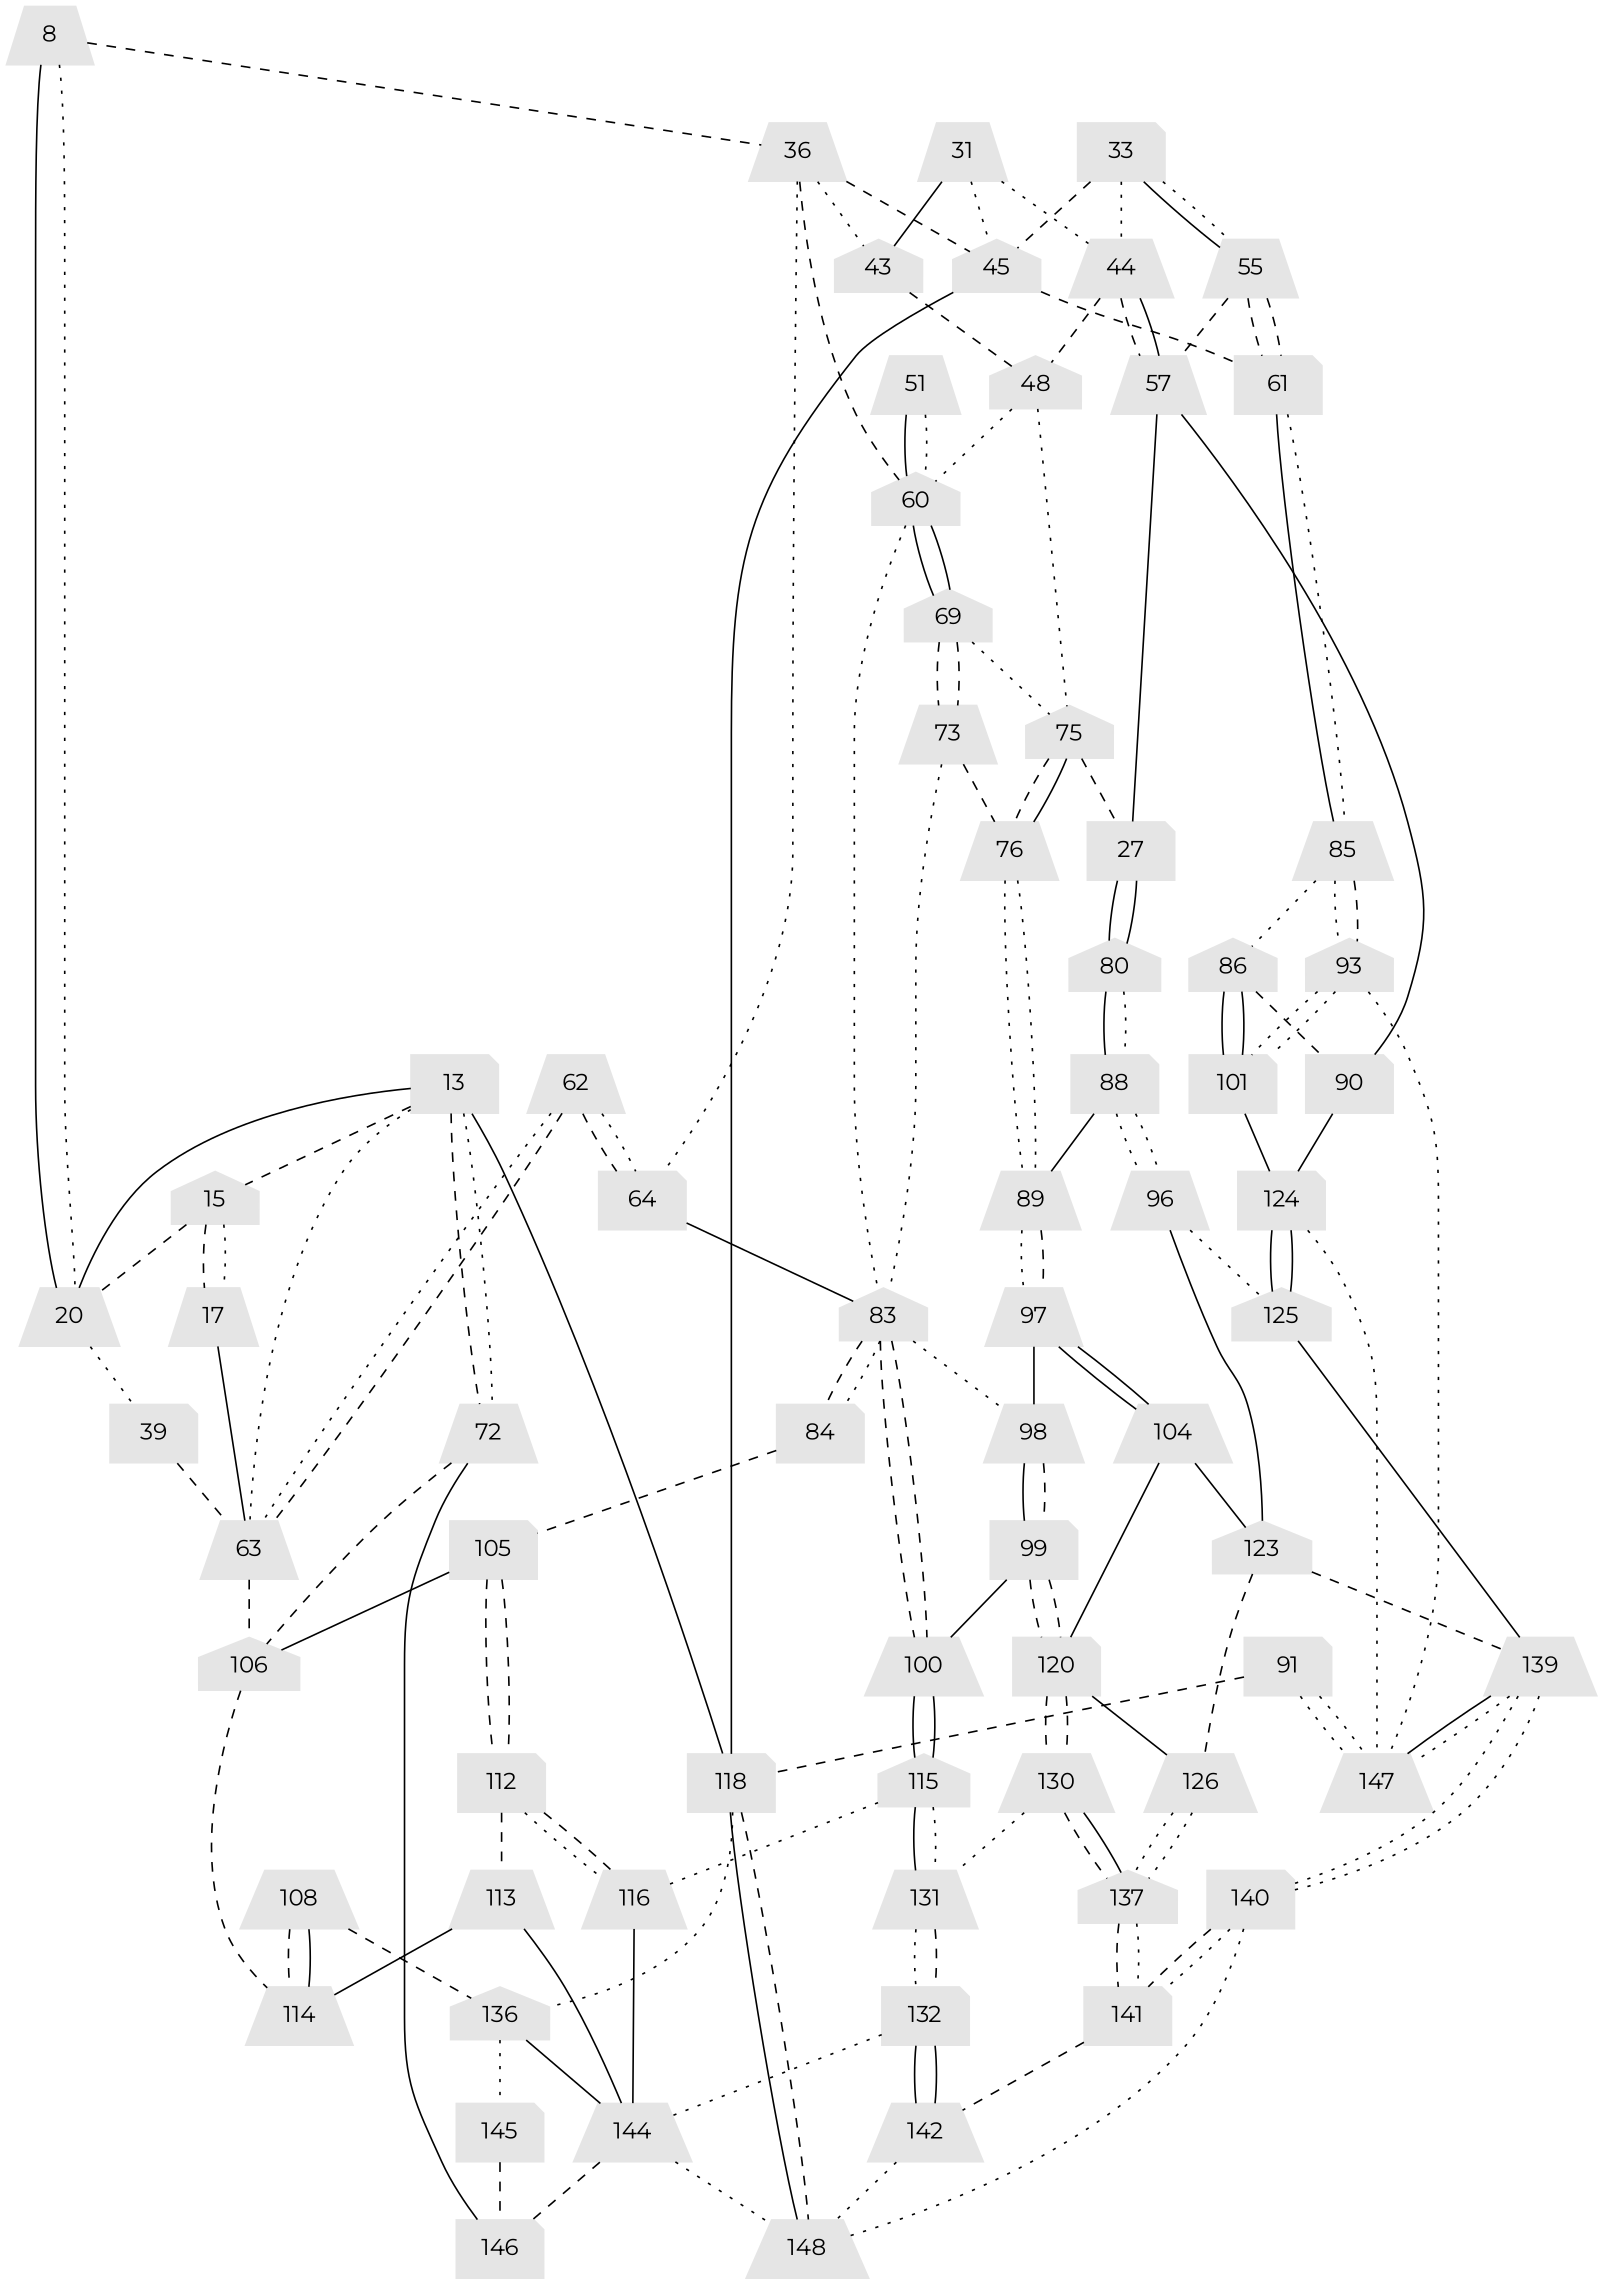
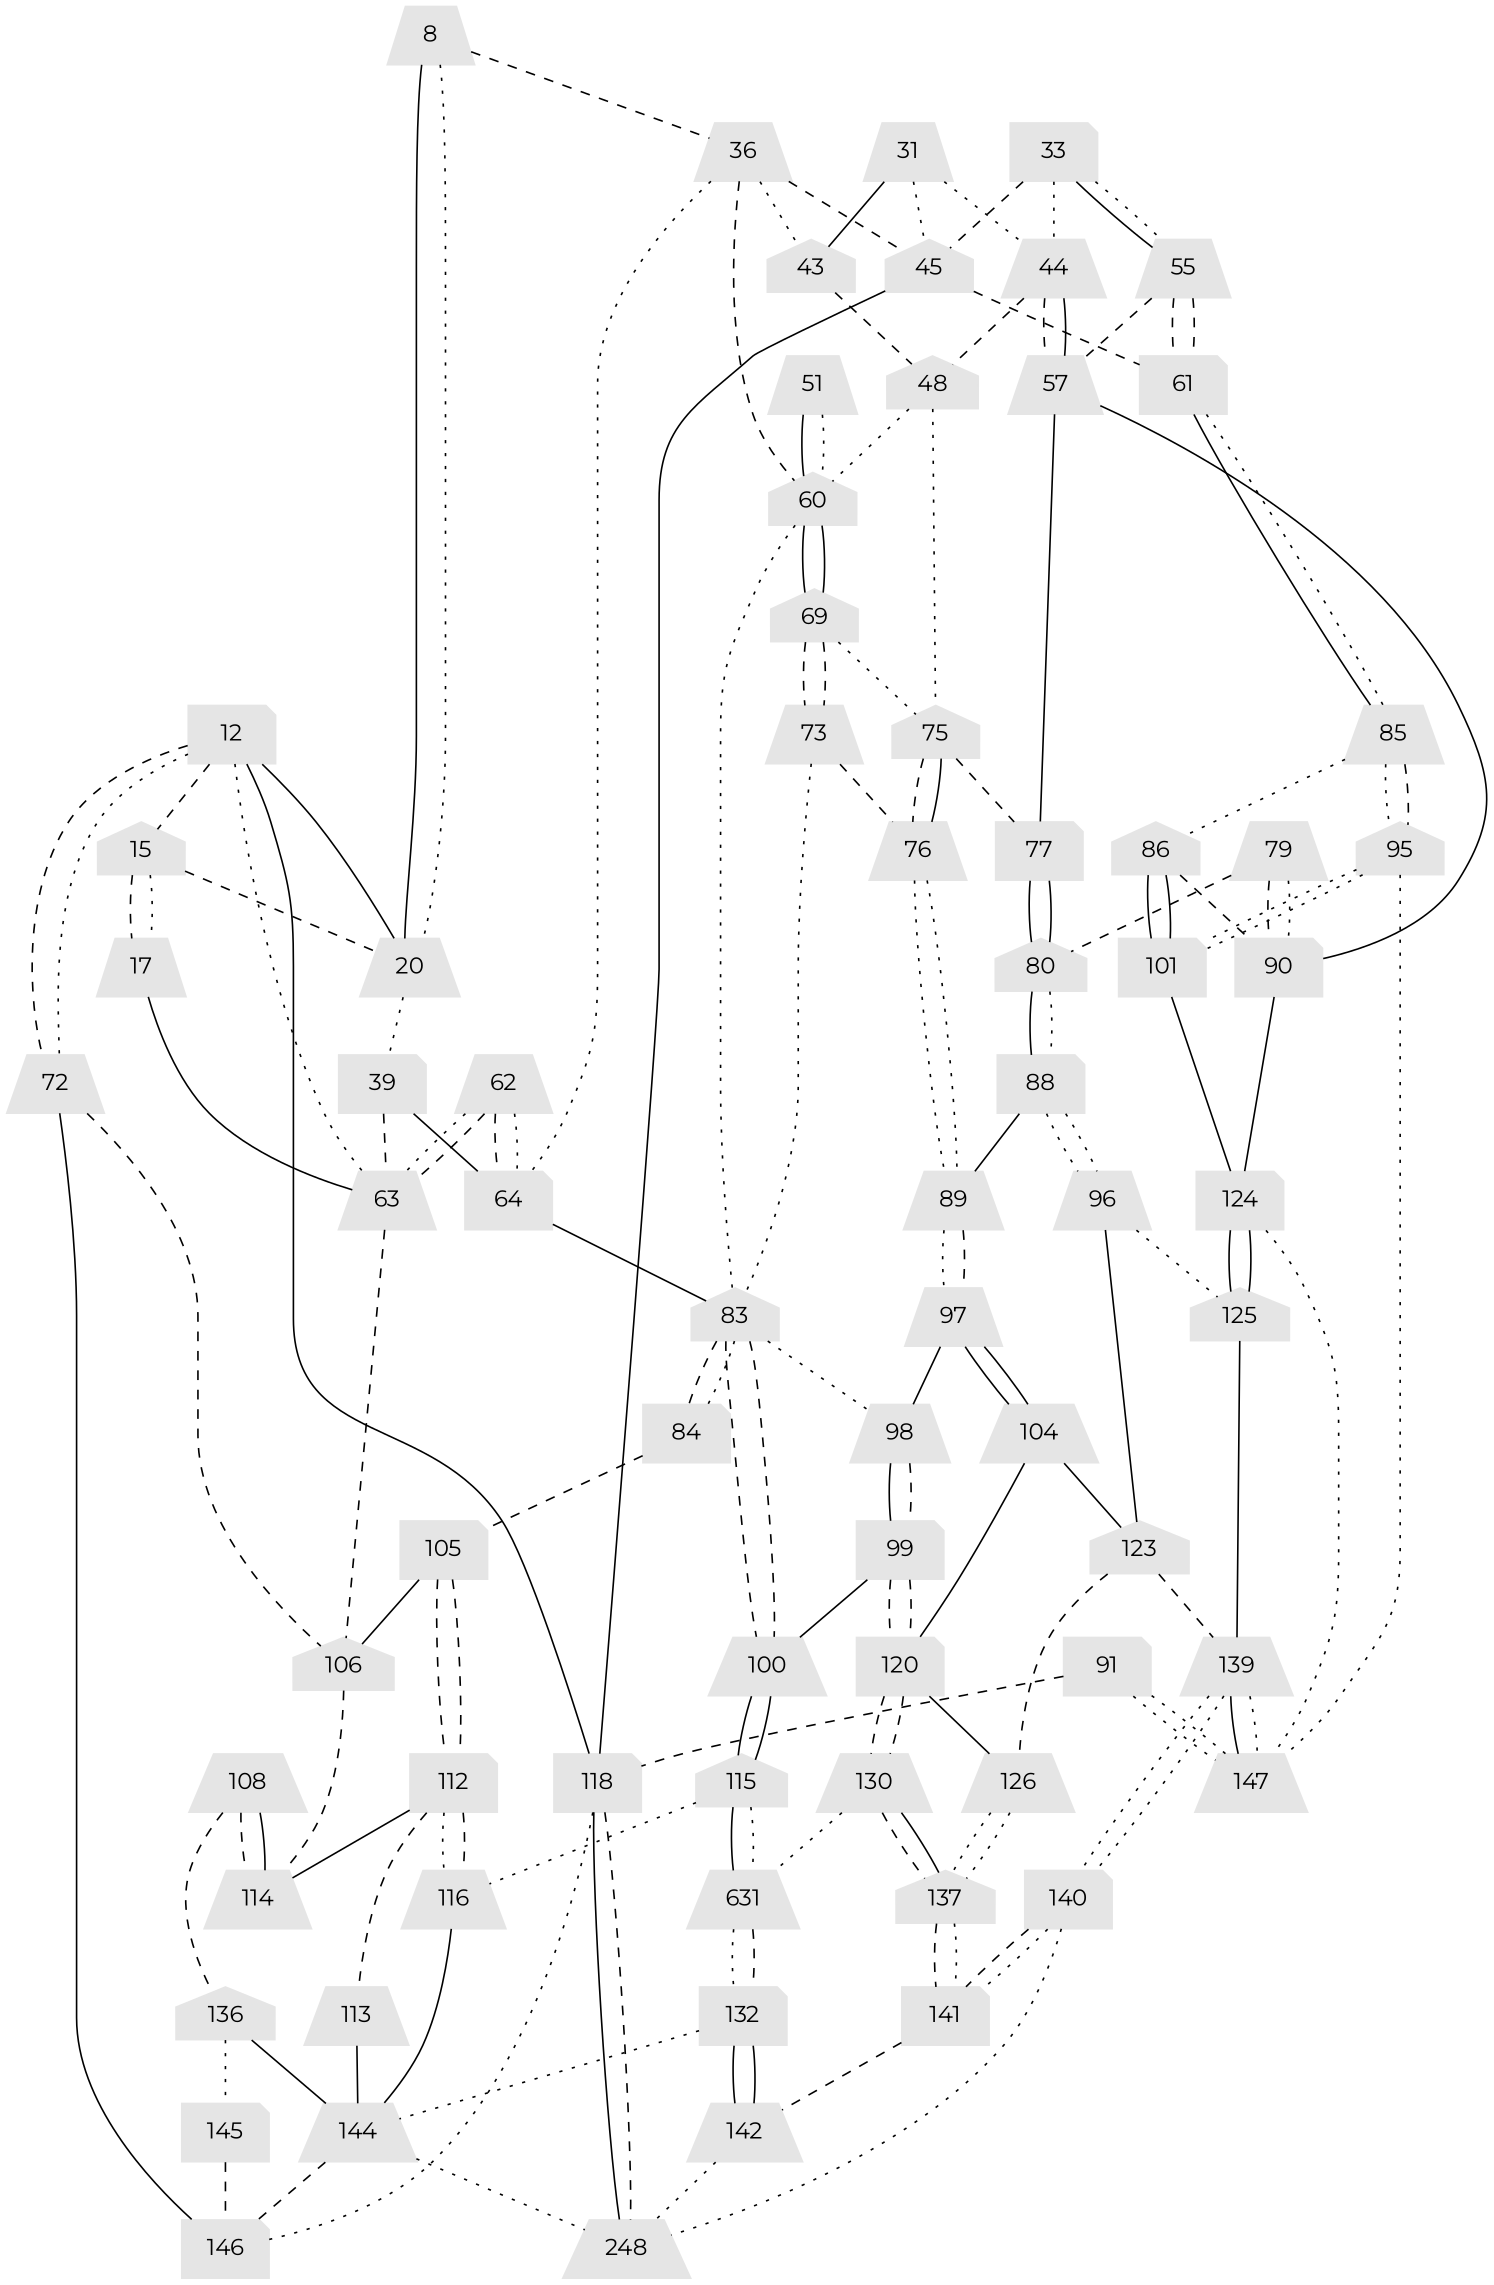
  graph {
    fontname=Montserrat
    node [color=gray90 fontname=Montserrat shape=trapezium style=filled]
    edge [fontname=Montserrat style=dashed]
    20 [super="+16+9"]
    8
    36 [super="+35+25"]
    39 [shape=note super="+21"]
    43 [shape=house super="+24+34"]
    45 [shape=house super="+32"]
    60 [shape=house super="+49+52"]
    64 [shape=note super="+37+38"]
-   13 [shape=note super="+12"]
+   13 [shape=note super="+12" label=12]
    15 [shape=house super="+14"]
    63 [super="+54"]
    72
    118 [shape=note super="+6"]
    17
    106 [shape=house super="+82+74"]
    146 [shape=note super="+117"]
-   148 [super="+143"]
+   148 [super="+143" label=248]
    31 [super="+28+22"]
    44 [super="+30"]
    48 [shape=house super="+41+42"]
    57 [super="+56"]
    61 [shape=note]
    33 [shape=note super="+29"]
    55
    69 [shape=house]
    83 [shape=house super="+67+66+65"]
    75 [shape=house super="+68"]
-   77 [shape=note super="+58" label=27]
+   77 [shape=note super="+58"]
    90 [shape=note super="+87+78"]
    85
    76
    51
    80 [shape=house]
    124 [shape=note super="+102+94"]
    73
    84 [shape=note]
    98
    100
    86 [shape=house]
-   93 [shape=house]
+   93 [shape=house label=95]
    62
    114 [super="+107"]
    89
    97
    88 [shape=note]
+   79
    96
    105 [shape=note]
    99 [shape=note]
    115 [shape=house]
    112 [shape=note]
    101 [shape=note]
    147 [super="+134+92"]
    123 [shape=house super="+103"]
    125 [shape=house super="+121"]
    104
    91 [shape=note]
    126
    139 [super="+138+122"]
    120 [shape=note super="+119"]
    130
    116
-   131
+   131 [label=631]
    113
    108
    136 [shape=house super="+128"]
    144 [super="+135+133+127"]
    145 [shape=note super="+110"]
    132 [shape=note]
    137 [shape=house]
    140 [shape=note]
    141 [shape=note]
    142
    20 -- 39 [style=dotted]
    8 -- 20 [style=solid weight=2]
    8 -- 20 [style=dotted]
    8 -- 36
    36 -- 43 [style=dotted weight=2]
    36 -- 45
    36 -- 60
    36 -- 64 [style=dotted]
+   39 -- 64 [style=solid]
    39 -- 63 [weight=2]
    43 -- 48 [weight=2]
    45 -- 118 [style=solid weight=2]
    45 -- 61
    60 -- 69 [style=solid]
    60 -- 69 [style=solid]
    60 -- 83 [style=dotted]
    64 -- 83 [style=solid]
    13 -- 20 [style=solid]
    13 -- 15
    13 -- 63 [style=dotted]
    13 -- 72
    13 -- 72 [style=dotted]
    13 -- 118 [style=solid weight=2]
    15 -- 20
    15 -- 17 [weight=2]
    15 -- 17 [style=dotted]
    63 -- 106 [weight=2]
    72 -- 106
    72 -- 146 [style=solid]
-   118 -- 136 [style=dotted]
+   118 -- 146 [style=dotted]
    118 -- 148 [style=solid]
    118 -- 148
    17 -- 63 [style=solid]
    106 -- 114
    31 -- 43 [style=solid weight=2]
    31 -- 45 [style=dotted]
    31 -- 44 [style=dotted]
    44 -- 48
    44 -- 57
    44 -- 57 [style=solid]
    48 -- 60 [style=dotted weight=2]
    48 -- 75 [style=dotted]
    57 -- 77 [style=solid]
    57 -- 90 [style=solid]
    61 -- 85 [style=solid]
    61 -- 85 [style=dotted]
    33 -- 45 [weight=2]
    33 -- 44 [style=dotted]
    33 -- 55 [style=solid]
    33 -- 55 [style=dotted]
    55 -- 57
    55 -- 61
    55 -- 61
    69 -- 75 [style=dotted]
    69 -- 73
    69 -- 73
    83 -- 84
    83 -- 84 [style=dotted]
    83 -- 98 [style=dotted]
    83 -- 100
    83 -- 100
    75 -- 77 [weight=2]
    75 -- 76
    75 -- 76 [style=solid]
    77 -- 80 [style=solid]
    77 -- 80 [style=solid]
    90 -- 124 [style=solid]
    85 -- 86 [style=dotted]
    85 -- 93 [style=dotted]
    85 -- 93
    76 -- 89 [style=dotted]
    76 -- 89 [style=dotted]
    51 -- 60 [style=solid weight=3]
    51 -- 60 [style=dotted]
    80 -- 88 [style=solid]
    80 -- 88 [style=dotted]
    124 -- 147 [style=dotted]
    124 -- 125 [style=solid weight=2]
    124 -- 125 [style=solid]
    73 -- 83 [style=dotted]
    73 -- 76
    84 -- 105
    98 -- 99 [style=solid]
    98 -- 99
    100 -- 115 [style=solid]
    100 -- 115 [style=solid]
    86 -- 90
    86 -- 101 [style=solid]
    86 -- 101 [style=solid]
    93 -- 101 [style=dotted]
    93 -- 101 [style=dotted]
    93 -- 147 [style=dotted]
    62 -- 64 [weight=2]
    62 -- 64 [style=dotted]
    62 -- 63 [style=dotted]
    62 -- 63
    89 -- 97 [style=dotted]
    89 -- 97
    97 -- 98 [style=solid]
    97 -- 104 [style=solid]
    97 -- 104 [style=solid]
    88 -- 89 [style=solid]
    88 -- 96 [style=dotted]
    88 -- 96 [style=dotted]
+   79 -- 90 [weight=2]
+   79 -- 90 [style=dotted]
+   79 -- 80
    96 -- 123 [style=solid]
    96 -- 125 [style=dotted]
    105 -- 106 [style=solid]
    105 -- 112
    105 -- 112
    99 -- 100 [style=solid]
    99 -- 120
    99 -- 120
    115 -- 116 [style=dotted]
    115 -- 131 [style=solid]
    115 -- 131 [style=dotted]
    112 -- 116 [style=dotted]
    112 -- 116
    112 -- 113
    101 -- 124 [style=solid]
    123 -- 126
    123 -- 139
    125 -- 139 [style=solid weight=2]
    104 -- 123 [style=solid]
    104 -- 120 [style=solid]
    91 -- 118 [weight=2]
    91 -- 147 [style=dotted weight=2]
    91 -- 147 [style=dotted]
    126 -- 137 [style=dotted]
    126 -- 137 [style=dotted]
    139 -- 147 [style=solid]
    139 -- 147 [style=dotted]
    139 -- 140 [style=dotted]
    139 -- 140 [style=dotted]
    120 -- 126 [style=solid]
    120 -- 130
    120 -- 130
    130 -- 131 [style=dotted]
    130 -- 137
    130 -- 137 [style=solid]
    116 -- 144 [style=solid]
    131 -- 132 [style=dotted]
    131 -- 132
-   113 -- 114 [style=solid]
+   112 -- 114 [style=solid]
    113 -- 144 [style=solid]
    108 -- 114 [weight=2]
    108 -- 114 [style=solid]
    108 -- 136
    136 -- 144 [style=solid weight=2]
    136 -- 145 [style=dotted weight=2]
    144 -- 146
    144 -- 148 [style=dotted]
    145 -- 146 [weight=2]
    132 -- 144 [style=dotted]
    132 -- 142 [style=solid]
    132 -- 142 [style=solid]
    137 -- 141
    137 -- 141 [style=dotted]
    140 -- 148 [style=dotted]
    140 -- 141
    140 -- 141 [style=dotted]
    141 -- 142
    142 -- 148 [style=dotted]
  }
